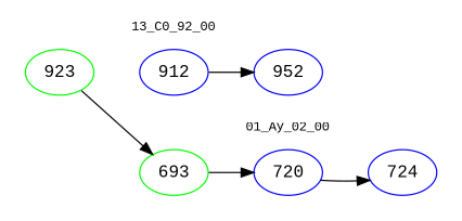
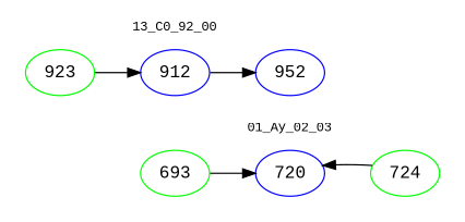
  digraph {
    fontname="Liberation Mono"
    rankdir=LR
    node [color=blue fontname="Liberation Mono"]
    edge [color=black fontname="Liberation Mono"]
    n1 [color=green label=693]
    n2 [label=720]
-   n3 [label=724]
+   n3 [color=green label=724]
    n4 [color=green label=923]
    n5 [label=912]
    n6 [label=952]
    subgraph cluster_1 {
      color=white
      fontsize=10
-     label="01_Ay_02_00"
+     label="01_Ay_02_03"
      n1
      n2
      n3
    }
    subgraph cluster_2 {
      color=white
      fontsize=10
      label="13_C0_92_00"
      n4
      n5
      n6
    }
    n1 -> n2
-   n2 -> n3
-   n4 -> n1
+   n3 -> n2
+   n4 -> n5
    n5 -> n6
  }
